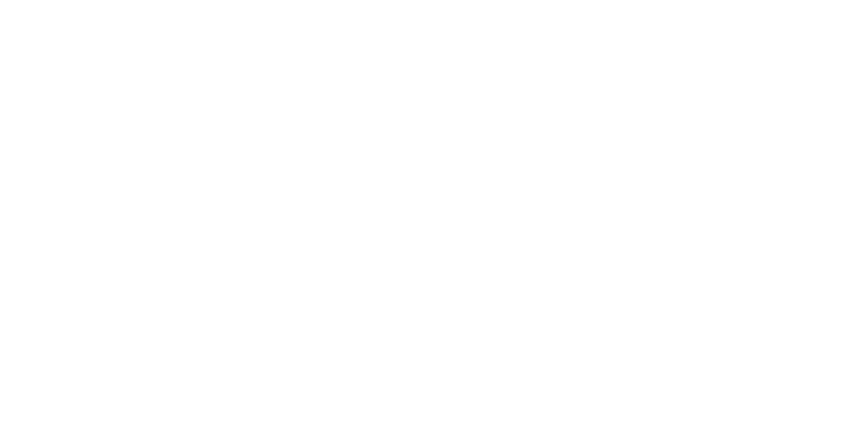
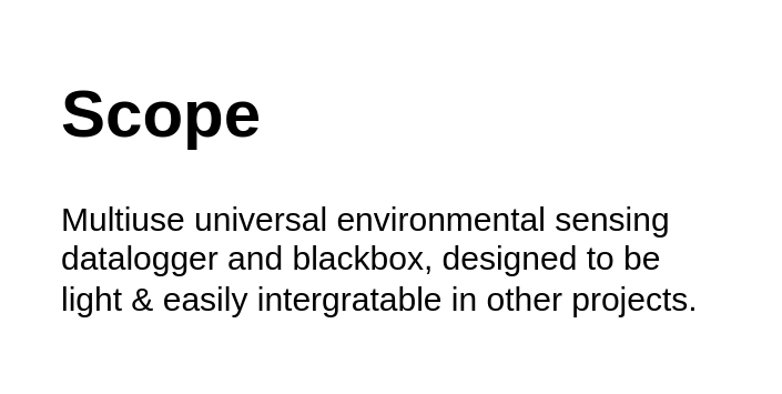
  <mxCell id="0" />
  <mxCell id="1" parent="0" />
+ <mxCell id="2" value="&lt;h1 style=&quot;margin-top: 0px;&quot;&gt;Scope&lt;/h1&gt;&lt;p&gt;Multiuse universal environmental sensing datalogger and blackbox, designed to be light &amp;amp; easily intergratable in other projects.&lt;/p&gt;" style="text;html=1;whiteSpace=wrap;overflow=hidden;rounded=0;" parent="1" vertex="1"><mxGeometry x="20" y="20" width="240" height="100" as="geometry" /></mxCell>
